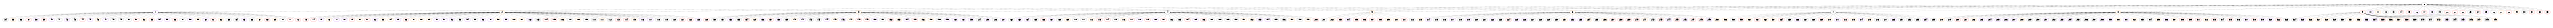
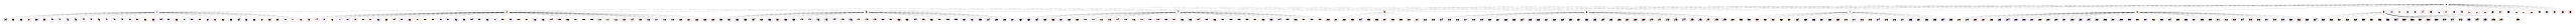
  graph {
    node [color=gray40]
    edge [style=dashed]
    1 [color=purple]
    0
    2 [color=darkorange]
    3 [color=darkorange]
    4
    5 [color=darkorange]
    6 [color=darkorange]
    7
    8 [color=darkorange]
    9 [color=red]
    10 [color=purple]
    11 [color=darkorange]
    12
    13
    14 [color=red]
    15 [color=red]
    16 [color=purple]
    17 [color=red]
    18 [color=purple]
    19
    20 [color=red]
    21 [color=red]
    22 [color=red]
    23
    24 [color=red]
    25 [color=purple]
    26
    27 [color=darkorange]
    28 [color=red]
    29 [color=darkorange]
    30
    31 [color=red]
    32 [color=red]
    33 [color=red]
    34
    35 [color=darkorange]
    36
    37 [color=red]
    38 [color=purple]
    39 [color=red]
    40 [color=purple]
    41
    42 [color=purple]
    43
    44 [color=red]
    45 [color=purple]
    46 [color=darkorange]
    47 [color=purple]
    48
    49
    50
    51 [color=red]
    52 [color=darkorange]
    53 [color=red]
    54 [color=purple]
    55 [color=purple]
    56 [color=red]
    57
    58 [color=purple]
    59 [color=darkorange]
    60 [color=purple]
    61 [color=red]
    62 [color=darkorange]
    63
    64
    65 [color=purple]
    66
    67 [color=darkorange]
    68 [color=red]
    69 [color=darkorange]
    70
    71 [color=red]
    72 [color=red]
    73 [color=red]
    74 [color=red]
    75 [color=purple]
    76 [color=darkorange]
    77 [color=purple]
    78 [color=purple]
    79 [color=red]
    80 [color=darkorange]
    81 [color=red]
    82 [color=purple]
    83 [color=darkorange]
    84 [color=darkorange]
    85 [color=purple]
    86 [color=red]
    87 [color=darkorange]
    88 [color=darkorange]
    89 [color=darkorange]
    90 [color=purple]
    91 [color=purple]
    92 [color=purple]
    93
    94 [color=purple]
    95
    96 [color=purple]
    97 [color=purple]
    98 [color=darkorange]
    99 [color=purple]
    100 [color=darkorange]
    101 [color=darkorange]
    102 [color=purple]
    103
    104 [color=red]
    105 [color=red]
    106 [color=darkorange]
    107
    108 [color=darkorange]
    109
    110
    111 [color=darkorange]
    112
    113 [color=red]
    114 [color=red]
    115 [color=darkorange]
    116 [color=purple]
    117 [color=purple]
    118
    119
    120
    121 [color=red]
    122 [color=red]
    123 [color=purple]
    128 [color=red]
    130
    131
    132 [color=purple]
    133
    134 [color=red]
    129 [color=darkorange]
    136 [color=purple]
    137 [color=red]
    138 [color=purple]
    139
    140 [color=darkorange]
    141 [color=purple]
    142
    143
    144 [color=purple]
    145 [color=darkorange]
    146 [color=purple]
    147 [color=darkorange]
    148 [color=red]
    149 [color=red]
    150 [color=purple]
    151
    152 [color=red]
    153 [color=darkorange]
    154 [color=purple]
    155 [color=red]
    156 [color=darkorange]
    157 [color=darkorange]
    158
    159 [color=purple]
    160 [color=purple]
    161 [color=purple]
    135 [color=purple]
    124
    125 [color=purple]
    126
    127 [color=purple]
    162
    163 [color=purple]
    164 [color=purple]
    165
    166 [color=red]
    167 [color=purple]
    168
    169 [color=darkorange]
    170
    171
    172 [color=darkorange]
    173 [color=red]
    174 [color=red]
    175
    176 [color=darkorange]
    177 [color=red]
    178 [color=purple]
    179 [color=red]
    180 [color=purple]
    181 [color=red]
    182
    183
    184 [color=red]
    185 [color=purple]
    186 [color=red]
    187
    188
    189
    190
    191 [color=darkorange]
    192 [color=darkorange]
    193 [color=purple]
    194 [color=purple]
    195
    196
    197 [color=darkorange]
    198
    199 [color=darkorange]
    200 [color=red]
    201
    202 [color=darkorange]
    203 [color=red]
    204 [color=purple]
    205 [color=red]
    206 [color=red]
    207 [color=red]
    208 [color=red]
    209 [color=darkorange]
    210 [color=darkorange]
    211 [color=red]
    212
    213 [color=darkorange]
    214 [color=purple]
    215
    216
    217 [color=purple]
    218
    219 [color=purple]
    220
    221
    222 [color=purple]
    223
    224 [color=red]
    225 [color=purple]
    226 [color=purple]
    227
    228
    229
    230
    231 [color=darkorange]
    232 [color=purple]
    233 [color=purple]
    234 [color=darkorange]
    235
    236 [color=darkorange]
    237 [color=red]
    238 [color=red]
    239 [color=red]
    240 [color=red]
    241 [color=darkorange]
    242
    243 [color=red]
    244 [color=purple]
    245 [color=red]
    246 [color=purple]
    247 [color=red]
    248 [color=red]
    249 [color=purple]
    250 [color=darkorange]
    256 [color=darkorange]
    258
    259 [color=red]
    260 [color=darkorange]
    261 [color=red]
    262 [color=darkorange]
    257 [color=darkorange]
    264 [color=red]
    265
    266 [color=purple]
    267
    268
    269 [color=red]
    270 [color=darkorange]
    271 [color=purple]
    272 [color=red]
    273 [color=darkorange]
    274 [color=purple]
    275 [color=darkorange]
    276
    277
    263 [color=purple]
    251
    252
    253
    254 [color=purple]
    255
    278 [color=darkorange]
    279
    280 [color=red]
    281 [color=red]
    282 [color=darkorange]
    283 [color=purple]
    284 [color=purple]
    285 [color=purple]
    286 [color=purple]
    287 [color=purple]
    288 [color=darkorange]
    289
    290
    291 [color=purple]
    292
    293 [color=purple]
    294 [color=purple]
    295
    296
    297
    298 [color=purple]
    299 [color=purple]
    300 [color=darkorange]
    301 [color=purple]
    302 [color=darkorange]
    303
    304
    305 [color=darkorange]
    306 [color=purple]
    307 [color=darkorange]
    308 [color=red]
    309 [color=red]
    311 [color=red]
    312 [color=darkorange]
    313 [color=red]
    314
    315 [color=red]
    316
    317 [color=purple]
    318 [color=red]
    319 [color=purple]
    320 [color=purple]
    322 [color=red]
    323
    324
    325 [color=purple]
    326 [color=darkorange]
    327 [color=darkorange]
    328 [color=darkorange]
    329
    330
    331 [color=darkorange]
    332 [color=darkorange]
    333 [color=purple]
    334 [color=purple]
    335 [color=red]
    336 [color=darkorange]
    337 [color=darkorange]
    338 [color=red]
    339
    340
    341
    342 [color=darkorange]
    343 [color=purple]
    344
    345 [color=purple]
    346 [color=darkorange]
    347 [color=darkorange]
-   348
    349 [color=darkorange]
    1 -- 34
    1 -- 35 [style=dotted]
    1 -- 36 [style=dotted]
    1 -- 37
    1 -- 38
    1 -- 39 [style=dotted]
    1 -- 40 [style=dotted]
    1 -- 41 [style=dotted]
    1 -- 42
    1 -- 43 [style=dotted]
    1 -- 44 [style=dotted]
    1 -- 45 [style=dotted]
    1 -- 46
    1 -- 47
    1 -- 48
    1 -- 49
    1 -- 50 [style=dotted]
    1 -- 51
    1 -- 52
    1 -- 53
    1 -- 54 [style=dotted]
    1 -- 55 [style=dotted]
    1 -- 56
    1 -- 57 [style=dotted]
    1 -- 58
    1 -- 59 [style=dotted]
    1 -- 60
    1 -- 61
    1 -- 62 [style=dotted]
    1 -- 63 [style=dotted]
    1 -- 64 [style=dotted]
    1 -- 65 [style=dotted]
    1 -- 66 [style=dotted]
    1 -- 67
    1 -- 68 [style=dotted]
    1 -- 69 [style=dotted]
    1 -- 70
    1 -- 71
    1 -- 72
    0 -- 1
    0 -- 2
    0 -- 3
    0 -- 4
    0 -- 5
    0 -- 6 [style=dotted]
    0 -- 7 [style=dotted]
    0 -- 8
    0 -- 9
    0 -- 10
    0 -- 11 [style=dotted]
    0 -- 12 [style=dotted]
    0 -- 13 [style=dotted]
    0 -- 14 [style=dotted]
    0 -- 15 [style=dotted]
    0 -- 16
    0 -- 17
    0 -- 18
    0 -- 19 [style=dotted]
    0 -- 20
    0 -- 21 [style=dotted]
    0 -- 22
    0 -- 23
    0 -- 24
    0 -- 25 [style=dotted]
    0 -- 26
    0 -- 27 [style=dotted]
    0 -- 28
    0 -- 29
    0 -- 30 [style=dotted]
    0 -- 31
    0 -- 32
    0 -- 33
    2 -- 73
    2 -- 74
    2 -- 75
    2 -- 76
    2 -- 77
    2 -- 78
    2 -- 79 [style=dotted]
    2 -- 80 [style=dotted]
    2 -- 81 [style=dotted]
    2 -- 82
    2 -- 83 [style=dotted]
    2 -- 84
    2 -- 85
    2 -- 86
    2 -- 87 [style=dotted]
    2 -- 88 [style=dotted]
    2 -- 89
    2 -- 90 [style=dotted]
    2 -- 91
    2 -- 92 [style=dotted]
    2 -- 93
    2 -- 94
    2 -- 95
    2 -- 96 [style=dotted]
    2 -- 97
    2 -- 98
    2 -- 99 [style=dotted]
    2 -- 100 [style=dotted]
    2 -- 101 [style=dotted]
    2 -- 102
    2 -- 103 [style=dotted]
    2 -- 104 [style=dotted]
    2 -- 105 [style=dotted]
    2 -- 106
    2 -- 107
    2 -- 108 [style=dotted]
    2 -- 109
    2 -- 110 [style=dotted]
    2 -- 111
    2 -- 112
    2 -- 113 [style=dotted]
    2 -- 114
    2 -- 115 [style=dotted]
    2 -- 116
    2 -- 117
    2 -- 118
    2 -- 119 [style=dotted]
    2 -- 120 [style=dotted]
    2 -- 121 [style=dotted]
    2 -- 122 [style=dotted]
    2 -- 123
    3 -- 128 [style=dotted]
    3 -- 130
    3 -- 131
    3 -- 132
    3 -- 133
    3 -- 134
    3 -- 129 [style=dotted]
    3 -- 136 [style=dotted]
    3 -- 137
    3 -- 138
    3 -- 139 [style=dotted]
    3 -- 140
    3 -- 141
    3 -- 142
    3 -- 143 [style=dotted]
    3 -- 144 [style=dotted]
    3 -- 145
    3 -- 146 [style=dotted]
    3 -- 147 [style=dotted]
    3 -- 148
    3 -- 149
    3 -- 150
    3 -- 151
    3 -- 152
    3 -- 153 [style=dotted]
    3 -- 154 [style=dotted]
    3 -- 155
    3 -- 156 [style=dotted]
    3 -- 157
    3 -- 158 [style=dotted]
    3 -- 159 [style=dotted]
    3 -- 160
    3 -- 161 [style=dotted]
    3 -- 135
    3 -- 124
    3 -- 125
    3 -- 126
    3 -- 127
    4 -- 162
    4 -- 163 [style=dotted]
    4 -- 164 [style=dotted]
    4 -- 165
    4 -- 166 [style=dotted]
    4 -- 167 [style=dotted]
    4 -- 168
    4 -- 169 [style=dotted]
    4 -- 170 [style=dotted]
    4 -- 171
    4 -- 172
    4 -- 173
    4 -- 174
    4 -- 175
    4 -- 176 [style=dotted]
    4 -- 177
    4 -- 178 [style=dotted]
    4 -- 179 [style=dotted]
    4 -- 180
    4 -- 181
    4 -- 182
    4 -- 183
    4 -- 184
    4 -- 185
    4 -- 186 [style=dotted]
    4 -- 187 [style=dotted]
    4 -- 188 [style=dotted]
    4 -- 189
    4 -- 190 [style=dotted]
    4 -- 191
    4 -- 192 [style=dotted]
    4 -- 193
    4 -- 194
    4 -- 195 [style=dotted]
    4 -- 196
    4 -- 197
    4 -- 198
    4 -- 199 [style=dotted]
    4 -- 200
    5 -- 201
    5 -- 202
    5 -- 203 [style=dotted]
    5 -- 204
    5 -- 205 [style=dotted]
    5 -- 206
    5 -- 207
    5 -- 208 [style=dotted]
    5 -- 209 [style=dotted]
    5 -- 210 [style=dotted]
    5 -- 211 [style=dotted]
    5 -- 212 [style=dotted]
    6 -- 213 [style=dotted]
    6 -- 214
    6 -- 215 [style=dotted]
    6 -- 216 [style=dotted]
    6 -- 217
    6 -- 218 [style=dotted]
    6 -- 219
    6 -- 220 [style=dotted]
    6 -- 221 [style=dotted]
    6 -- 222 [style=dotted]
    6 -- 223 [style=dotted]
    6 -- 224 [style=dotted]
    6 -- 225 [style=dotted]
    6 -- 226 [style=dotted]
    6 -- 227 [style=dotted]
    6 -- 228 [style=dotted]
    6 -- 229
    6 -- 230
    6 -- 231 [style=dotted]
    6 -- 232
    6 -- 233 [style=dotted]
    6 -- 234
    6 -- 235
    6 -- 236
    6 -- 237 [style=dotted]
    6 -- 238 [style=dotted]
    6 -- 239 [style=dotted]
    6 -- 240 [style=dotted]
    6 -- 241 [style=dotted]
    6 -- 242
    6 -- 243 [style=dotted]
    6 -- 244
    6 -- 245 [style=dotted]
    6 -- 246
    6 -- 247 [style=dotted]
    6 -- 248 [style=dotted]
    6 -- 249 [style=dotted]
    6 -- 250
    7 -- 256 [style=dotted]
    7 -- 258 [style=dotted]
    7 -- 259 [style=dotted]
    7 -- 260
    7 -- 261
    7 -- 262
    7 -- 257 [style=dotted]
    7 -- 264
    7 -- 265
    7 -- 266 [style=dotted]
    7 -- 267
    7 -- 268
    7 -- 269
    7 -- 270
    7 -- 271
    7 -- 272
    7 -- 273 [style=dotted]
    7 -- 274 [style=dotted]
    7 -- 275 [style=dotted]
    7 -- 276
    7 -- 277 [style=dotted]
    7 -- 263 [style=dotted]
    7 -- 251
    7 -- 252
    7 -- 253
    7 -- 254 [style=dotted]
    7 -- 255 [style=dotted]
    8 -- 278
    8 -- 279
    8 -- 280
    8 -- 281 [style=dotted]
    8 -- 282 [style=dotted]
    8 -- 283 [style=dotted]
    8 -- 284
    8 -- 285
    8 -- 286
    8 -- 287
    8 -- 288 [style=dotted]
    8 -- 289
    8 -- 290 [style=dotted]
    8 -- 291
    8 -- 292
    8 -- 293
    8 -- 294 [style=dotted]
    8 -- 295
    8 -- 296
    8 -- 297
    8 -- 298 [style=dotted]
    8 -- 299
    8 -- 300 [style=dotted]
    8 -- 301 [style=dotted]
    8 -- 302 [style=dotted]
    8 -- 303 [style=dotted]
    8 -- 304
    8 -- 305 [style=dotted]
    8 -- 306 [style=dotted]
    8 -- 307 [style=dotted]
    8 -- 308
    8 -- 309
    8 -- 311 [style=dotted]
    8 -- 312 [style=dotted]
    8 -- 313 [style=dotted]
    8 -- 314
    8 -- 315 [style=dotted]
    8 -- 316
    8 -- 317
    8 -- 318 [style=dotted]
    8 -- 319 [style=dotted]
    8 -- 320 [style=dotted]
    8 -- 322 [style=dotted]
    8 -- 323
    9 -- 324
    9 -- 325 [style=dotted]
    9 -- 326
    9 -- 327
    9 -- 328
    9 -- 329 [style=dotted]
    9 -- 330
    9 -- 331 [style=dotted]
    9 -- 332 [style=dotted]
    9 -- 333 [style=dotted]
    9 -- 334 [style=dotted]
    9 -- 335
    9 -- 336 [style=dotted]
    9 -- 337
    9 -- 338
    9 -- 339 [style=dotted]
    9 -- 340
    9 -- 341 [style=dotted]
    9 -- 342
    9 -- 343 [style=dotted]
    9 -- 344 [style=dotted]
    9 -- 345 [style=dotted]
    9 -- 346 [style=dotted]
    9 -- 347 [style=dotted]
-   9 -- 348 [style=dotted]
    10 -- 349
  }
